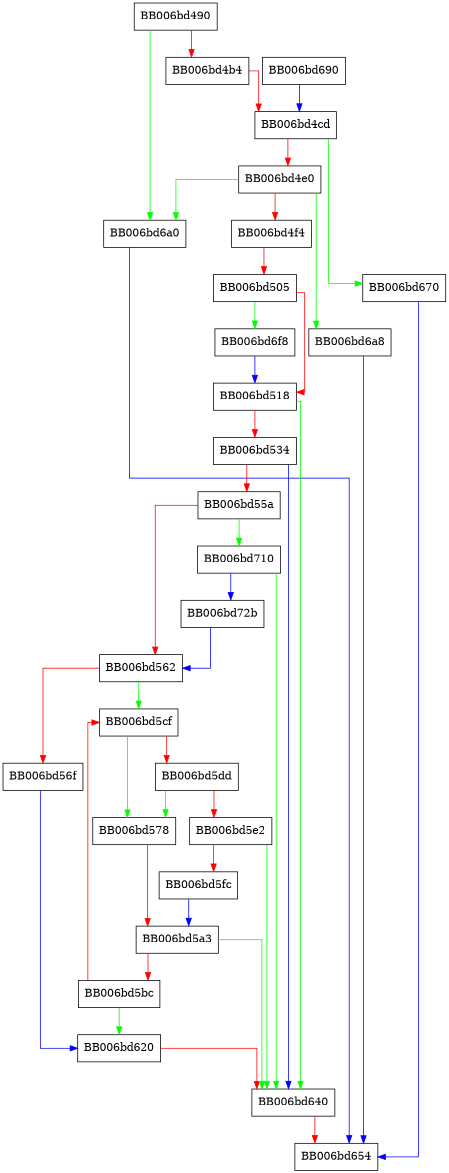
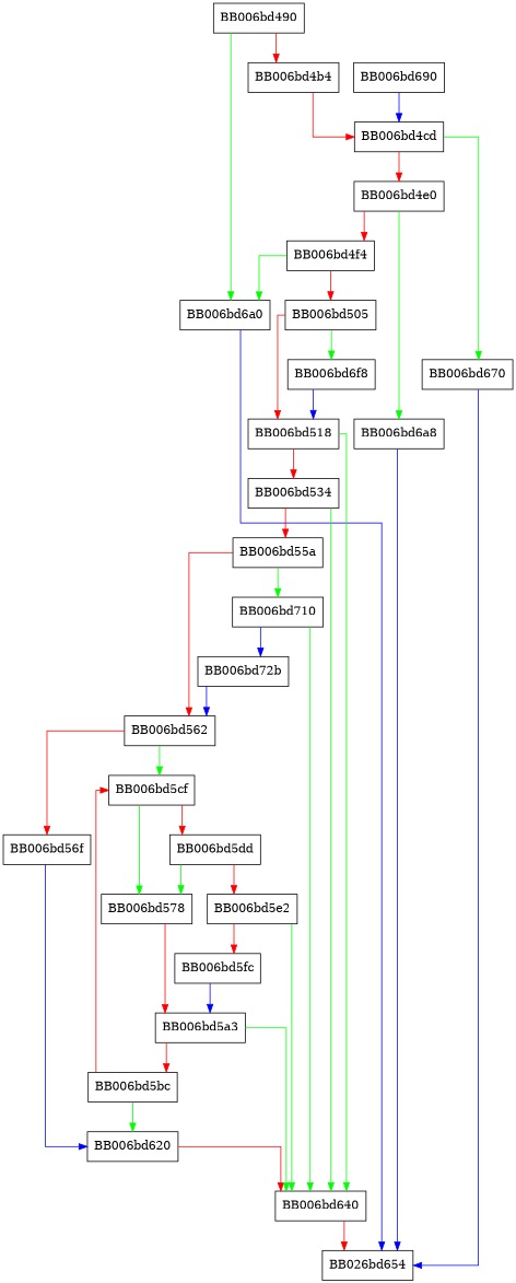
  digraph {
    splines=ortho
    node [shape=box]
    edge [color=red]
    BB006bd490
    BB006bd6a0
    BB006bd4b4
-   BB006bd654
+   BB006bd654 [label=BB026bd654]
    BB006bd4cd
    BB006bd690
    BB006bd670
    BB006bd4e0
    BB006bd6a8
    BB006bd4f4
    BB006bd505
    BB006bd6f8
    BB006bd518
    BB006bd640
    BB006bd534
    BB006bd55a
    BB006bd710
    n18 [label=BB006bd562]
    BB006bd72b
    BB006bd5cf
    BB006bd56f
    BB006bd578
    BB006bd5dd
    BB006bd620
    BB006bd5a3
    BB006bd5e2
    BB006bd5bc
    BB006bd5fc
    BB006bd490 -> BB006bd6a0 [color=green]
    BB006bd490 -> BB006bd4b4
    BB006bd6a0 -> BB006bd654 [color=blue]
    BB006bd4b4 -> BB006bd4cd
    BB006bd4cd -> BB006bd670 [color=green]
    BB006bd4cd -> BB006bd4e0
    BB006bd690 -> BB006bd4cd [color=blue]
    BB006bd670 -> BB006bd654 [color=blue]
    BB006bd4e0 -> BB006bd6a8 [color=green]
    BB006bd4e0 -> BB006bd4f4
    BB006bd6a8 -> BB006bd654 [color=blue]
-   BB006bd4e0 -> BB006bd6a0 [color=green]
+   BB006bd4f4 -> BB006bd6a0 [color=green]
    BB006bd4f4 -> BB006bd505
    BB006bd505 -> BB006bd6f8 [color=green]
    BB006bd505 -> BB006bd518
    BB006bd6f8 -> BB006bd518 [color=blue]
    BB006bd518 -> BB006bd640 [color=green]
    BB006bd518 -> BB006bd534
    BB006bd640 -> BB006bd654
-   BB006bd534 -> BB006bd640 [color=blue]
+   BB006bd534 -> BB006bd640 [color=green]
    BB006bd534 -> BB006bd55a
    BB006bd55a -> BB006bd710 [color=green]
    BB006bd55a -> n18
    BB006bd710 -> BB006bd640 [color=green]
    BB006bd710 -> BB006bd72b [color=blue]
    n18 -> BB006bd5cf [color=green]
    n18 -> BB006bd56f
    BB006bd72b -> n18 [color=blue]
    BB006bd5cf -> BB006bd578 [color=green]
    BB006bd5cf -> BB006bd5dd
    BB006bd56f -> BB006bd620 [color=blue]
    BB006bd578 -> BB006bd5a3
    BB006bd5dd -> BB006bd578 [color=green]
    BB006bd5dd -> BB006bd5e2
    BB006bd620 -> BB006bd640
    BB006bd5a3 -> BB006bd640 [color=green]
    BB006bd5a3 -> BB006bd5bc
    BB006bd5e2 -> BB006bd640 [color=green]
    BB006bd5e2 -> BB006bd5fc
    BB006bd5bc -> BB006bd5cf
    BB006bd5bc -> BB006bd620 [color=green]
    BB006bd5fc -> BB006bd5a3 [color=blue]
  }
